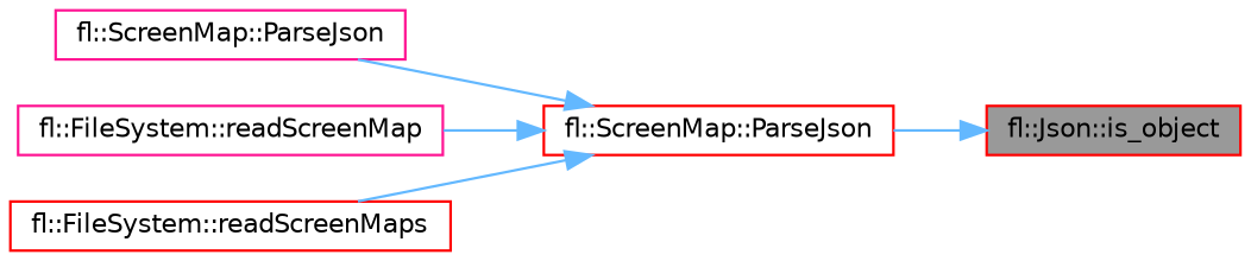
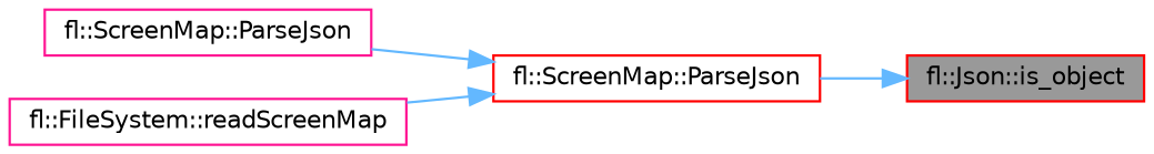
  digraph {
    rankdir=RL
    node [color=red fillcolor=white fontname=Helvetica fontsize=10 shape=box style=filled]
    edge [color=steelblue1 dir=back fontname=Helvetica fontsize=10 labelfontname=Helvetica labelfontsize=10 style=solid]
    n1 [fillcolor=grey60 fontcolor=black height=0.2 label="fl::Json::is_object" width=0.4]
    n2 [height=0.2 label="fl::ScreenMap::ParseJson" width=0.4]
    n3 [color=deeppink height=0.2 label="fl::ScreenMap::ParseJson" width=0.4]
    n4 [color=deeppink height=0.2 label="fl::FileSystem::readScreenMap" width=0.4]
-   n5 [height=0.2 label="fl::FileSystem::readScreenMaps" width=0.4]
    n1 -> n2
    n2 -> n3
    n2 -> n4
-   n2 -> n5
  }
